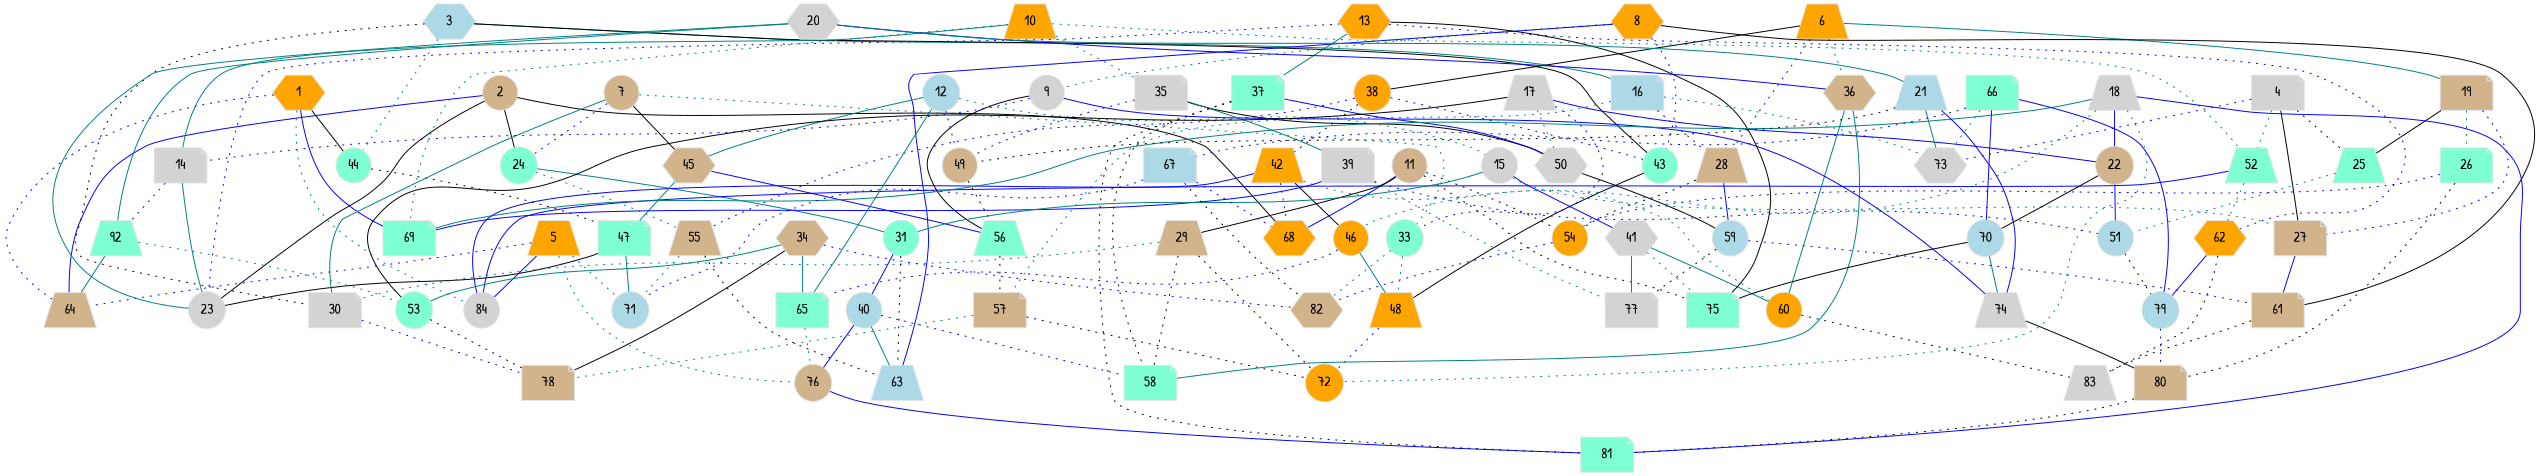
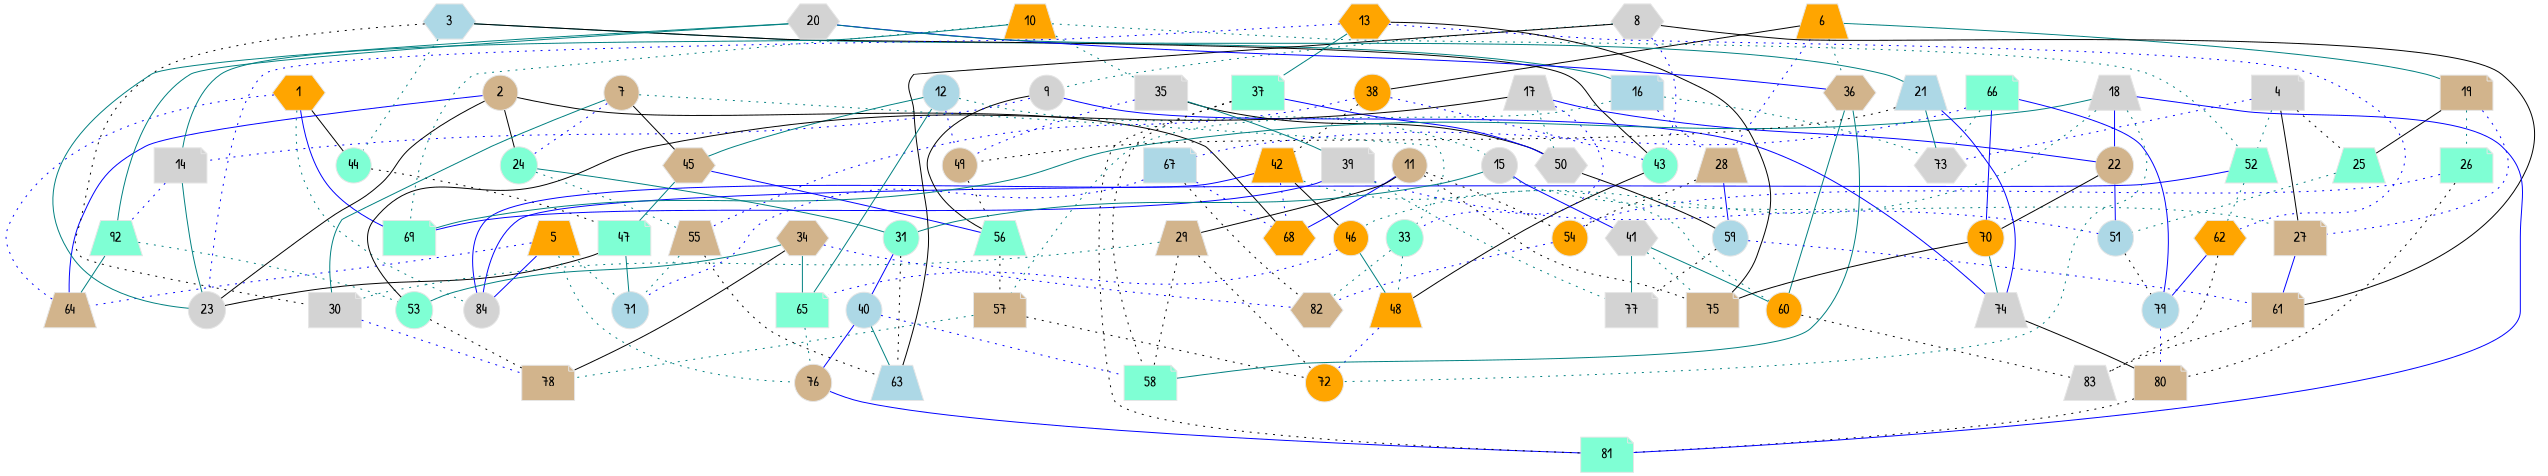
  graph {
    fontname="Patrick Hand"
    node [color=gray90 fillcolor=tan fontname="Patrick Hand" shape=circle style=filled]
    edge [color=teal fontname="Patrick Hand" style=dotted]
    1 [fillcolor=orange shape=hexagon]
    44 [fillcolor=aquamarine]
    64 [shape=trapezium]
    69 [fillcolor=aquamarine shape=note]
    84 [fillcolor=lightgrey]
    47 [fillcolor=aquamarine shape=note]
    2
    23 [fillcolor=lightgrey]
    24 [fillcolor=aquamarine]
    68 [fillcolor=orange shape=hexagon]
    31 [fillcolor=aquamarine]
    55 [shape=trapezium]
    3 [fillcolor=lightblue shape=hexagon]
    16 [fillcolor=lightblue shape=note]
    30 [fillcolor=lightgrey shape=note]
    43 [fillcolor=aquamarine]
    73 [fillcolor=lightgrey shape=hexagon]
    28 [shape=trapezium]
    57 [shape=note]
    78 [shape=note]
    48 [fillcolor=orange shape=trapezium]
    4 [fillcolor=lightgrey shape=note]
    25 [fillcolor=aquamarine shape=trapezium]
    27 [shape=note]
    52 [fillcolor=aquamarine shape=trapezium]
    51 [fillcolor=lightblue]
    61 [shape=note]
    62 [fillcolor=orange shape=hexagon]
    5 [fillcolor=orange shape=trapezium]
    71 [fillcolor=lightblue]
    76
    81 [fillcolor=aquamarine shape=note]
    6 [fillcolor=orange shape=trapezium]
    19 [shape=note]
    36 [shape=hexagon]
    38 [fillcolor=orange]
    26 [fillcolor=aquamarine shape=note]
    54 [fillcolor=orange]
    59 [fillcolor=lightblue]
    58 [fillcolor=aquamarine shape=note]
    60 [fillcolor=orange]
    42 [fillcolor=orange shape=trapezium]
    7
    33 [fillcolor=aquamarine]
    45 [shape=hexagon]
    82 [shape=hexagon]
    56 [fillcolor=aquamarine shape=trapezium]
-   8 [fillcolor=orange shape=hexagon]
+   8 [fillcolor=lightgrey shape=hexagon]
    9 [fillcolor=lightgrey]
    63 [fillcolor=lightblue shape=trapezium]
    14 [fillcolor=lightgrey shape=note]
    74 [fillcolor=lightgrey shape=trapezium]
    83 [fillcolor=lightgrey shape=trapezium]
    n54 [fillcolor=aquamarine label=92 shape=trapezium]
    80 [shape=note]
    10 [fillcolor=orange shape=trapezium]
    35 [fillcolor=lightgrey shape=note]
    49
    50 [fillcolor=lightgrey shape=hexagon]
    39 [fillcolor=lightgrey shape=note]
    11
    29 [shape=trapezium]
-   75 [fillcolor=aquamarine shape=note]
+   75 [shape=note]
    72 [fillcolor=orange]
    12 [fillcolor=lightblue]
    15 [fillcolor=lightgrey]
    65 [fillcolor=aquamarine shape=note]
    41 [fillcolor=lightgrey shape=hexagon]
    13 [fillcolor=orange shape=hexagon]
    37 [fillcolor=aquamarine shape=note]
    79 [fillcolor=lightblue]
    53 [fillcolor=aquamarine]
    40 [fillcolor=lightblue]
    77 [fillcolor=lightgrey shape=note]
    17 [fillcolor=lightgrey shape=trapezium]
    22
-   70 [fillcolor=lightblue]
+   70 [fillcolor=orange]
    18 [fillcolor=lightgrey shape=trapezium]
    46 [fillcolor=orange]
    20 [fillcolor=lightgrey shape=hexagon]
    21 [fillcolor=lightblue shape=trapezium]
    34 [shape=hexagon]
    66 [fillcolor=aquamarine shape=note]
    67 [fillcolor=lightblue shape=note]
    1 -- 44 [color=black style=solid]
    1 -- 64 [color=blue]
    1 -- 69 [color=blue style=solid]
    1 -- 84
    44 -- 47 [color=black]
    47 -- 23 [color=black style=solid]
    47 -- 71 [style=solid]
    2 -- 64 [color=blue style=solid]
    2 -- 23 [color=black style=solid]
    2 -- 24 [color=black style=solid]
    2 -- 68 [color=black style=solid]
    24 -- 31 [style=solid]
    24 -- 55
    31 -- 63 [color=black]
    31 -- 40 [color=blue style=solid]
    55 -- 71
    55 -- 63 [color=black]
    3 -- 44
    3 -- 16 [style=solid]
    3 -- 30 [color=black]
    3 -- 43 [color=black style=solid]
    16 -- 73
    16 -- 28 [color=blue]
    16 -- 57
    30 -- 78 [color=blue]
    43 -- 48 [color=black style=solid]
    28 -- 54 [color=black]
    28 -- 59 [color=blue style=solid]
    57 -- 78
    57 -- 72 [color=black]
    48 -- 72 [color=blue]
    4 -- 73 [color=blue]
    4 -- 25 [color=black]
    4 -- 27 [color=black style=solid]
    4 -- 52
    25 -- 51
    27 -- 61 [color=blue style=solid]
    52 -- 84 [color=blue style=solid]
    52 -- 62
    51 -- 79 [color=black]
    61 -- 83 [color=black]
    62 -- 83 [color=black]
    62 -- 79 [color=blue style=solid]
    5 -- 64 [color=blue]
    5 -- 84 [color=blue style=solid]
    5 -- 71
    5 -- 76
    76 -- 81 [color=blue style=solid]
    6 -- 28 [color=blue]
    6 -- 19 [style=solid]
    6 -- 36
    6 -- 38 [color=black style=solid]
    19 -- 25 [color=black style=solid]
    19 -- 27 [color=blue]
    19 -- 26
    36 -- 58 [style=solid]
    36 -- 60 [style=solid]
    38 -- 55 [color=blue]
    38 -- 43 [color=blue]
    38 -- 42 [color=black]
    26 -- 54 [color=blue]
    26 -- 80 [color=black]
    54 -- 82 [color=blue]
    59 -- 61 [color=blue]
    59 -- 77 [color=black]
    60 -- 83 [color=black]
    42 -- 84 [color=blue style=solid]
    42 -- 68 [color=blue]
    42 -- 60
    42 -- 46 [color=black style=solid]
    7 -- 24 [color=blue]
    7 -- 30 [style=solid]
    7 -- 33
    7 -- 45 [color=black style=solid]
    33 -- 48
    33 -- 82
    45 -- 47 [style=solid]
    45 -- 56 [color=blue style=solid]
    56 -- 57 [color=black]
    8 -- 43 [color=blue]
    8 -- 61 [color=black style=solid]
    8 -- 9
-   8 -- 63 [color=blue style=solid]
+   8 -- 63 [color=black style=solid]
    9 -- 56 [color=black style=solid]
    9 -- 14 [color=blue]
    9 -- 74 [color=blue style=solid]
    14 -- 23 [style=solid]
    14 -- n54 [color=blue]
    74 -- 80 [color=black style=solid]
    n54 -- 64 [style=solid]
    n54 -- 53
    80 -- 81 [color=black]
    10 -- 69
    10 -- 52
    10 -- 14 [style=solid]
    10 -- 35
    35 -- 49 [color=blue]
    35 -- 50 [color=black style=solid]
    35 -- 39 [style=solid]
    49 -- 56 [color=black]
    50 -- 59 [color=black style=solid]
    39 -- 69 [color=blue style=solid]
    39 -- 51 [color=blue]
    39 -- 77
    11 -- 68 [color=blue style=solid]
    11 -- 54 [color=black]
    11 -- 29 [color=black style=solid]
    11 -- 75 [color=black]
    29 -- 30
    29 -- 58 [color=black]
    29 -- 72 [color=black]
    12 -- 45 [style=solid]
    12 -- 49 [color=blue]
    12 -- 15
    12 -- 65 [style=solid]
    15 -- 31 [style=solid]
    15 -- 27
    15 -- 41 [color=blue style=solid]
    65 -- 76
    41 -- 60 [style=solid]
    41 -- 75
    41 -- 77 [style=solid]
    13 -- 23 [color=blue]
    13 -- 62 [color=blue]
    13 -- 75 [color=black style=solid]
    13 -- 37 [style=solid]
    37 -- 81 [color=black]
    37 -- 58 [color=black]
    37 -- 50 [color=blue style=solid]
    79 -- 80 [color=blue]
    53 -- 78 [color=black]
    40 -- 76 [color=blue style=solid]
    40 -- 58 [color=blue]
    40 -- 63 [style=solid]
    17 -- 33 [color=blue]
    17 -- 50
    17 -- 53 [color=black style=solid]
    17 -- 22 [color=blue style=solid]
    22 -- 51 [color=blue style=solid]
    22 -- 70 [color=black style=solid]
    70 -- 74 [style=solid]
    70 -- 75 [color=black style=solid]
    18 -- 69 [style=solid]
    18 -- 81 [color=blue style=solid]
    18 -- 72
    18 -- 22 [color=blue style=solid]
    18 -- 46
    46 -- 48 [style=solid]
    46 -- 65 [color=blue]
    20 -- 23 [style=solid]
    20 -- 36 [color=blue style=solid]
    20 -- n54 [style=solid]
    20 -- 21 [style=solid]
    21 -- 73 [style=solid]
    21 -- 74 [color=blue style=solid]
    21 -- 49 [color=black]
    34 -- 78 [color=black style=solid]
    34 -- 82 [color=blue]
    34 -- 65 [style=solid]
    34 -- 53 [style=solid]
    66 -- 73
    66 -- 79 [color=blue style=solid]
    66 -- 70 [color=blue style=solid]
    66 -- 67 [color=blue]
    67 -- 68 [color=blue]
    67 -- 71 [color=blue]
    67 -- 82 [color=black]
  }
